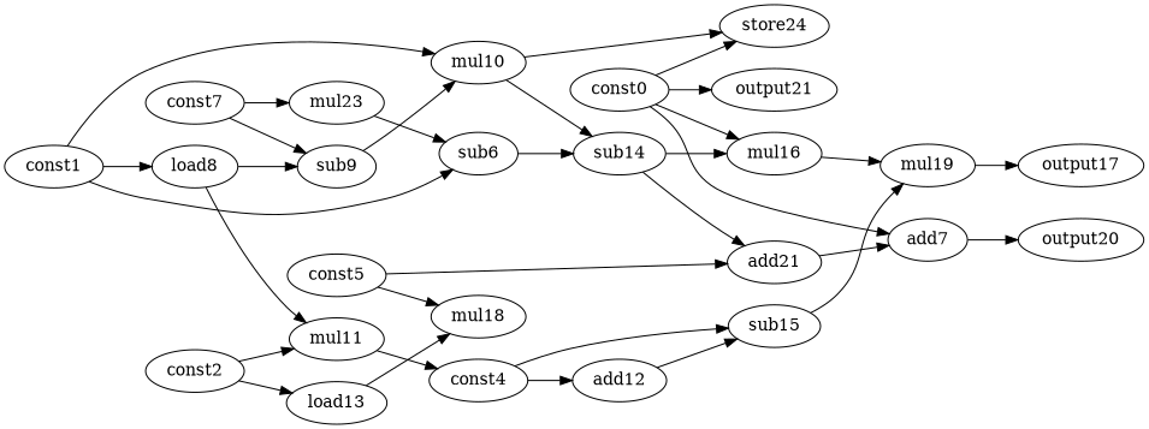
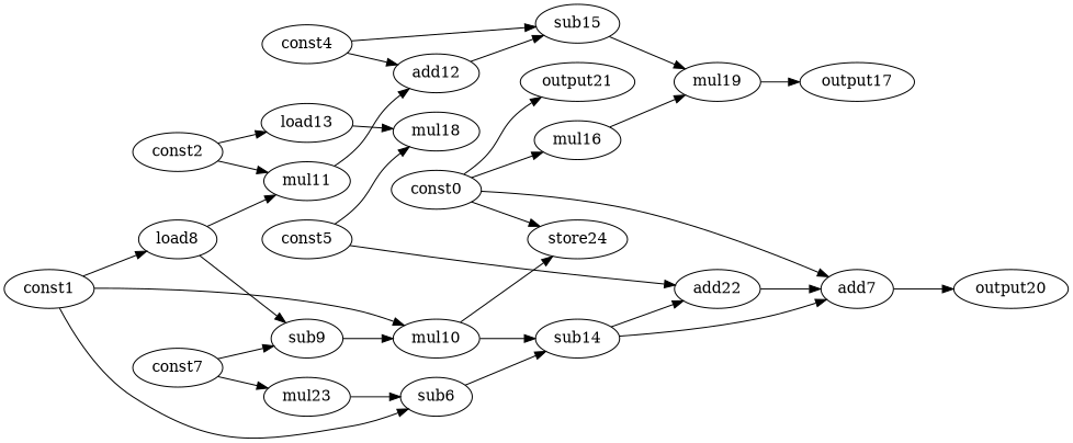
  digraph {
    rankdir=LR
    node [opcode=const]
    edge [operand=0]
    add7 [opcode=add]
    const0
    mul16 [opcode=mul]
    output21 [opcode=output]
    store24 [opcode=store]
    output20 [opcode=output]
    mul19 [opcode=mul]
    sub6 [opcode=sub]
    const1
    load8 [opcode=load]
    mul10 [opcode=mul]
    sub14 [opcode=sub]
    mul11 [opcode=mul]
    sub9 [opcode=sub]
    const2
    load13 [opcode=load]
    add12 [opcode=add]
    mul18 [opcode=mul]
    n19 [label=const7]
    mul23 [opcode=mul]
    const4
    sub15 [opcode=sub]
    const5
-   add22 [opcode=add label=add21]
+   add22 [opcode=add]
    output17 [opcode=output]
    add7 -> output20
    const0 -> add7
    const0 -> mul16
    const0 -> output21
    const0 -> store24
    mul16 -> mul19
    mul19 -> output17
    sub6 -> sub14 [operand=1]
    const1 -> sub6
    const1 -> load8
    const1 -> mul10 [operand=1]
    load8 -> mul11
    load8 -> sub9
    mul10 -> store24 [operand=1]
    mul10 -> sub14
-   sub14 -> mul16 [operand=1]
+   sub14 -> add7 [operand=1]
    sub14 -> add22 [operand=1]
-   mul11 -> const4
+   mul11 -> add12
    sub9 -> mul10
    const2 -> mul11 [operand=1]
    const2 -> load13
    load13 -> mul18 [operand=1]
    add12 -> sub15
    n19 -> sub9 [operand=1]
    n19 -> mul23 [operand=1]
    mul23 -> sub6 [operand=1]
    const4 -> add12 [operand=1]
    const4 -> sub15 [operand=1]
    sub15 -> mul19 [operand=1]
    const5 -> mul18
    const5 -> add22
    add22 -> add7 [operand=1]
  }
